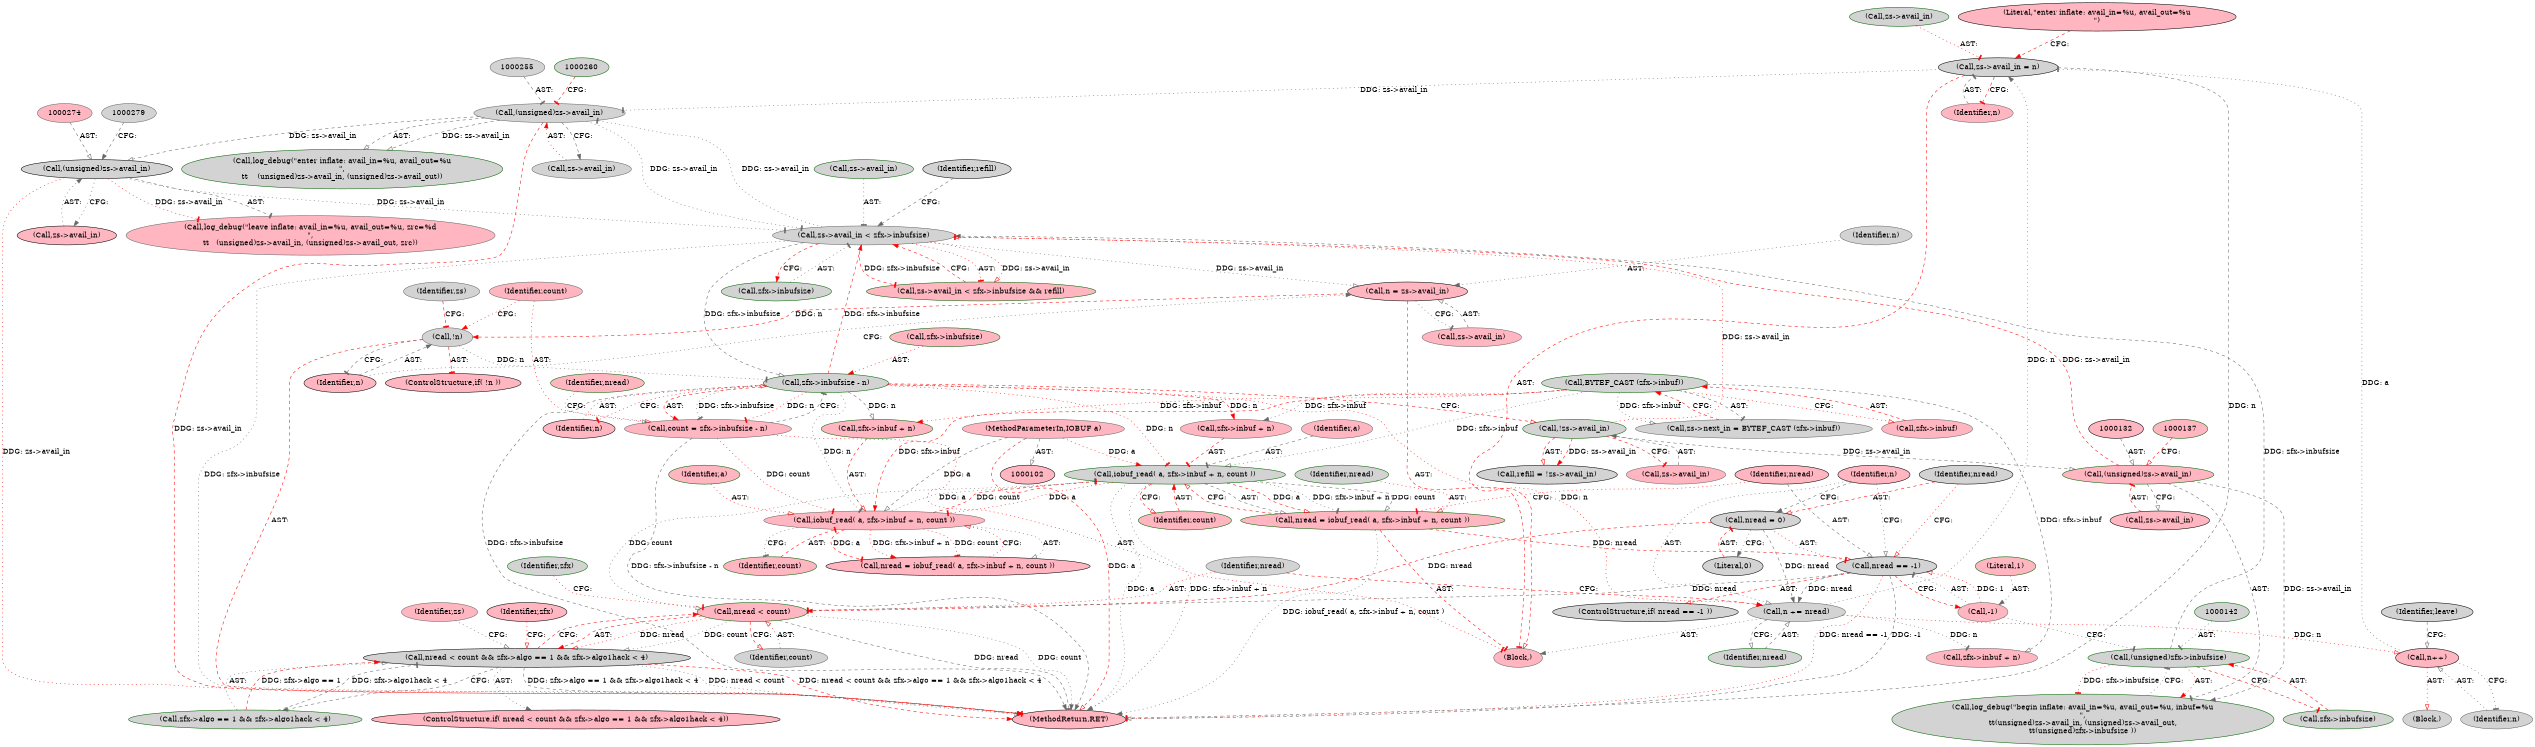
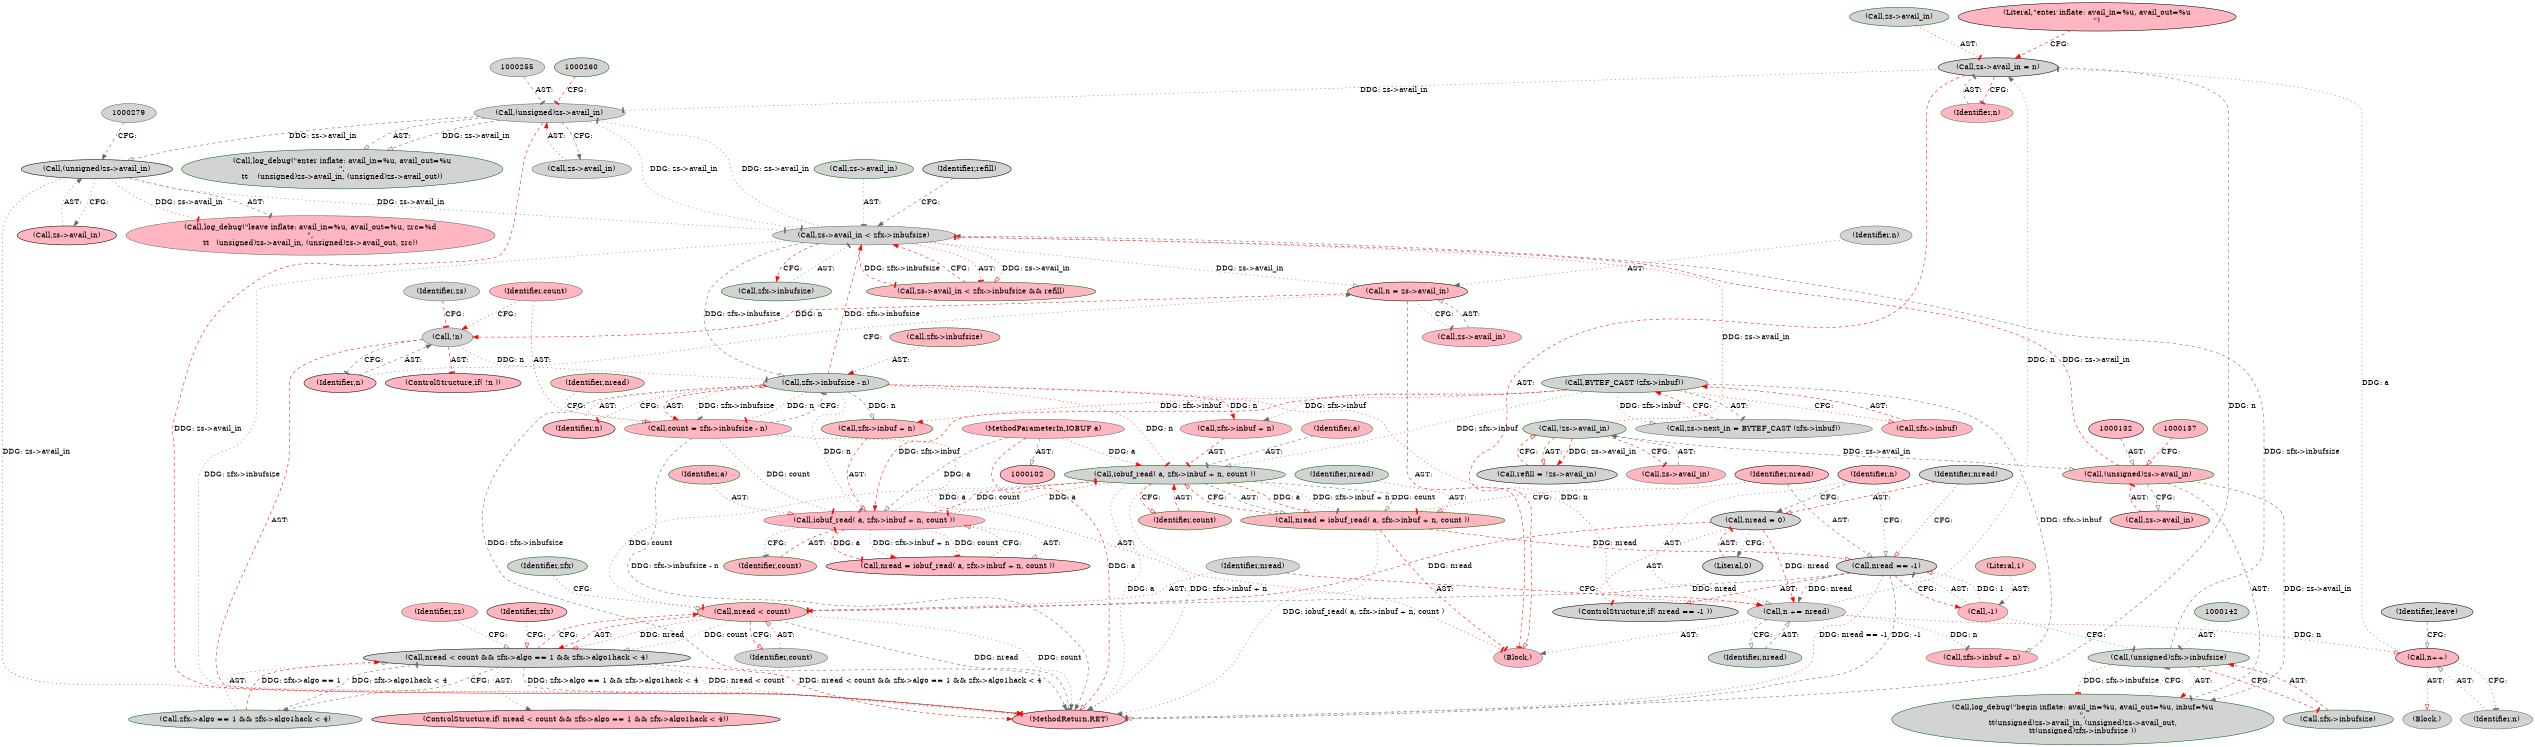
  digraph {
    node [color=gray40 fillcolor=lightpink style=filled]
    edge [arrowhead=tee color=gray40 style=dashed]
    n1 [color=darkgreen label="(Call,nread < count)"]
    n2 [color=black fillcolor=lightgrey label="(Call,nread < count && zfx->algo == 1 && zfx->algo1hack < 4)"]
    n3 [fillcolor=lightgrey label="(Identifier,count)"]
    n4 [color=black label="(MethodReturn,RET)"]
    n5 [color=black label="(ControlStructure,if( nread < count && zfx->algo == 1 && zfx->algo1hack < 4))"]
    n6 [color=darkgreen fillcolor=lightgrey label="(Call,zfx->algo == 1 && zfx->algo1hack < 4)"]
    n7 [color=black fillcolor=lightgrey label="(Call,nread = 0)"]
    n8 [fillcolor=lightgrey label="(Call,n += nread)"]
    n9 [color=black fillcolor=lightgrey label="(ControlStructure,if( nread == -1 ))"]
    n10 [color=black fillcolor=lightgrey label="(Literal,0)"]
    n11 [label="(Block,)"]
    n12 [label="(Call,zfx->inbuf + n)"]
    n13 [color=black fillcolor=lightgrey label="(Call,zs->avail_in = n)"]
    n14 [color=black label="(Call,n++)"]
    n15 [color=darkgreen fillcolor=lightgrey label="(Identifier,nread)"]
    n16 [color=black fillcolor=lightgrey label="(Call,nread == -1)"]
    n17 [label="(Call,-1)"]
    n18 [color=darkgreen fillcolor=lightgrey label="(Call,(unsigned)zfx->inbufsize)"]
    n19 [color=darkgreen label="(Call,nread = iobuf_read( a, zfx->inbuf + n, count ))"]
    n20 [color=darkgreen fillcolor=lightgrey label="(Call,iobuf_read( a, zfx->inbuf + n, count ))"]
    n21 [label="(Call,iobuf_read( a, zfx->inbuf + n, count ))"]
    n22 [color=darkgreen label="(Identifier,count)"]
    n23 [color=darkgreen label="(Identifier,count)"]
    n24 [color=black label="(Call,nread = iobuf_read( a, zfx->inbuf + n, count ))"]
    n25 [label="(MethodParameterIn,IOBUF a)"]
    1000102 [color=black]
    n27 [color=darkgreen fillcolor=lightgrey label="(Call,BYTEF_CAST (zfx->inbuf))"]
    n28 [fillcolor=lightgrey label="(Call,zs->next_in = BYTEF_CAST (zfx->inbuf))"]
    n29 [label="(Call,zfx->inbuf + n)"]
    n30 [color=darkgreen label="(Call,zfx->inbuf + n)"]
    n31 [label="(Call,zfx->inbuf)"]
    n32 [color=darkgreen fillcolor=lightgrey label="(Call,zfx->inbufsize - n)"]
    n33 [fillcolor=lightgrey label="(Call,zs->avail_in < zfx->inbufsize)"]
    n34 [label="(Call,count = zfx->inbufsize - n)"]
    n35 [color=black label="(Identifier,n)"]
    n36 [fillcolor=lightgrey label="(Call,(unsigned)zs->avail_in)"]
    n37 [color=black label="(Call,n = zs->avail_in)"]
    n38 [color=darkgreen label="(Call,zs->avail_in < zfx->inbufsize && refill)"]
    n39 [color=darkgreen fillcolor=lightgrey label="(Call,zfx->inbufsize)"]
    n40 [color=black fillcolor=lightgrey label="(Call,(unsigned)zs->avail_in)"]
    n41 [fillcolor=lightgrey label="(Call,zs->avail_in)"]
    n42 [color=darkgreen fillcolor=lightgrey label="(Call,log_debug(\"enter inflate: avail_in=%u, avail_out=%u\n\",\n\t\t    (unsigned)zs->avail_in, (unsigned)zs->avail_out))"]
    n43 [fillcolor=lightgrey label="(Call,!n)"]
    n44 [label="(Call,zs->avail_in)"]
    n45 [color=black label="(Call,zs->avail_in)"]
    n46 [label="(Call,log_debug(\"leave inflate: avail_in=%u, avail_out=%u, zrc=%d\n\",\n\t\t   (unsigned)zs->avail_in, (unsigned)zs->avail_out, zrc))"]
    n47 [label="(Identifier,n)"]
    n48 [fillcolor=lightgrey label="(Identifier,n)"]
    n49 [fillcolor=lightgrey label="(Block,)"]
    n50 [color=darkgreen label="(Call,(unsigned)zs->avail_in)"]
    n51 [color=black label="(Call,zs->avail_in)"]
    n52 [color=darkgreen fillcolor=lightgrey label="(Call,log_debug(\"begin inflate: avail_in=%u, avail_out=%u, inbuf=%u\n\",\n\t\t(unsigned)zs->avail_in, (unsigned)zs->avail_out,\n\t\t(unsigned)zfx->inbufsize ))"]
    n53 [color=darkgreen fillcolor=lightgrey label="(Call,!zs->avail_in)"]
    n54 [color=black fillcolor=lightgrey label="(Call,refill = !zs->avail_in)"]
    n55 [label="(Call,zs->avail_in)"]
    n56 [color=darkgreen fillcolor=lightgrey label="(Call,zfx->inbufsize)"]
    n57 [color=black label="(Identifier,n)"]
    n58 [color=black label="(ControlStructure,if( !n ))"]
    n59 [color=darkgreen label="(Literal,1)"]
    n60 [color=black label="(Identifier,nread)"]
    n61 [label="(Identifier,count)"]
    n62 [color=darkgreen fillcolor=lightgrey label="(Call,zs->avail_in)"]
    n63 [color=darkgreen fillcolor=lightgrey label="(Call,zs->avail_in)"]
    n64 [color=darkgreen label="(Identifier,nread)"]
    n65 [color=darkgreen fillcolor=lightgrey label="(Identifier,nread)"]
    n66 [fillcolor=lightgrey label="(Identifier,nread)"]
    n67 [color=darkgreen label="(Identifier,a)"]
    n68 [color=black fillcolor=lightgrey label="(Identifier,nread)"]
    n69 [label="(Identifier,zs)"]
    n70 [fillcolor=lightgrey label="(Identifier,n)"]
    n71 [label="(Identifier,a)"]
    n72 [color=black label="(Literal,\"enter inflate: avail_in=%u, avail_out=%u\n\")"]
    n73 [color=black label="(Identifier,zfx)"]
    n74 [color=darkgreen fillcolor=lightgrey label="(Identifier,zfx)"]
    n75 [color=black label="(Identifier,n)"]
    n76 [fillcolor=lightgrey label="(Identifier,zs)"]
    n77 [color=black fillcolor=lightgrey label="(Identifier,leave)"]
    n78 [color=black fillcolor=lightgrey label="(Identifier,refill)"]
    n79 [color=darkgreen label="(Call,zfx->inbufsize)"]
-   1000274
    1000279 [fillcolor=lightgrey]
    1000255 [fillcolor=lightgrey]
    1000260 [color=darkgreen fillcolor=lightgrey]
    1000132 [color=black]
    1000137 [color=darkgreen]
    1000142 [color=darkgreen fillcolor=lightgrey]
    n1 -> n2 [arrowhead=normal color=red label="AST: "]
    n1 -> n2 [arrowhead=onormal color=red label="DDG: nread" style=dotted]
    n1 -> n2 [arrowhead=onormal label="DDG: count" style=dotted]
    n1 -> n3 [arrowhead=onormal color=red label="CFG: "]
    n1 -> n4 [label="DDG: nread"]
    n1 -> n4 [arrowhead=normal label="DDG: count" style=dotted]
    n2 -> n1 [arrowhead=normal color=red label="CFG: "]
    n2 -> n4 [arrowhead=normal color=red label="DDG: nread < count && zfx->algo == 1 && zfx->algo1hack < 4"]
    n2 -> n4 [arrowhead=normal label="DDG: zfx->algo == 1 && zfx->algo1hack < 4"]
    n2 -> n4 [arrowhead=onormal label="DDG: nread < count" style=dotted]
    n2 -> n5 [arrowhead=normal label="AST: " style=dotted]
    n2 -> n6 [arrowhead=normal label="CFG: "]
    n3 -> n1 [arrowhead=onormal color=red label="AST: " style=dotted]
    n6 -> n2 [arrowhead=onormal label="AST: " style=dotted]
    n6 -> n2 [arrowhead=normal color=red label="DDG: zfx->algo == 1"]
    n6 -> n2 [label="DDG: zfx->algo1hack < 4"]
    n7 -> n1 [arrowhead=normal color=red label="DDG: nread"]
-   n7 -> n8 [arrowhead=normal label="DDG: nread"]
-   n7 -> n16 [color=red label="AST: " style=dotted]
+   n7 -> n8 [arrowhead=normal color=red label="DDG: nread"]
+   n7 -> n9 [color=red label="AST: " style=dotted]
    n7 -> n10 [arrowhead=normal label="CFG: " style=dotted]
    n8 -> n11 [arrowhead=normal label="AST: " style=dotted]
    n8 -> n12 [label="DDG: n" style=dotted]
    n8 -> n13 [arrowhead=normal label="DDG: n" style=dotted]
    n8 -> n14 [arrowhead=onormal color=red label="DDG: n" style=dotted]
    n8 -> n15 [arrowhead=onormal label="CFG: "]
    n10 -> n7 [color=red label="AST: "]
    n13 -> n4 [label="DDG: n"]
    n13 -> n11 [arrowhead=onormal color=red label="AST: "]
    n13 -> n36 [label="DDG: zs->avail_in" style=dotted]
    n13 -> n47 [color=red label="CFG: "]
    n14 -> n13 [label="DDG: a" style=dotted]
    n14 -> n48 [label="CFG: " style=dotted]
    n14 -> n49 [arrowhead=onormal color=red label="AST: " style=dotted]
    n15 -> n8 [arrowhead=onormal label="AST: "]
    n16 -> n1 [label="DDG: nread"]
    n16 -> n4 [color=red label="DDG: nread == -1" style=dotted]
    n16 -> n4 [arrowhead=onormal label="DDG: -1"]
    n16 -> n8 [arrowhead=normal label="DDG: nread"]
    n16 -> n9 [arrowhead=onormal color=red label="AST: "]
    n16 -> n17 [arrowhead=normal color=red label="CFG: "]
    n17 -> n16 [label="AST: " style=dotted]
    n17 -> n16 [arrowhead=onormal color=red label="DDG: 1" style=dotted]
    n17 -> n18 [label="CFG: " style=dotted]
    n18 -> n33 [arrowhead=normal label="DDG: zfx->inbufsize"]
    n18 -> n52 [arrowhead=normal color=red label="AST: " style=dotted]
    n18 -> n52 [color=red label="DDG: zfx->inbufsize" style=dotted]
    n18 -> n56 [color=red label="CFG: "]
    n19 -> n4 [arrowhead=normal label="DDG: iobuf_read( a, zfx->inbuf + n, count )" style=dotted]
    n19 -> n11 [color=red label="AST: "]
    n19 -> n16 [arrowhead=onormal color=red label="DDG: nread"]
    n19 -> n20 [arrowhead=onormal color=red label="CFG: "]
    n20 -> n1 [arrowhead=onormal label="DDG: count" style=dotted]
    n20 -> n4 [arrowhead=onormal label="DDG: a" style=dotted]
    n20 -> n4 [arrowhead=normal label="DDG: zfx->inbuf + n" style=dotted]
    n20 -> n19 [arrowhead=onormal label="AST: "]
    n20 -> n19 [arrowhead=onormal color=red label="DDG: a"]
    n20 -> n19 [label="DDG: zfx->inbuf + n" style=dotted]
    n20 -> n19 [arrowhead=onormal label="DDG: count"]
    n20 -> n21 [color=red label="DDG: a" style=dotted]
    n20 -> n22 [arrowhead=onormal color=red label="CFG: "]
    n21 -> n20 [label="DDG: a" style=dotted]
    n21 -> n20 [color=red label="DDG: count"]
    n21 -> n23 [label="CFG: " style=dotted]
    n21 -> n24 [arrowhead=onormal label="AST: " style=dotted]
    n21 -> n24 [color=red label="DDG: a"]
    n21 -> n24 [arrowhead=normal color=red label="DDG: zfx->inbuf + n" style=dotted]
    n21 -> n24 [color=red label="DDG: count" style=dotted]
    n22 -> n20 [arrowhead=normal color=red label="AST: "]
    n23 -> n21 [color=red label="AST: "]
    n24 -> n21 [arrowhead=onormal color=red label="CFG: " style=dotted]
    n25 -> n4 [arrowhead=onormal color=red label="DDG: a"]
    n25 -> n20 [arrowhead=normal color=red label="DDG: a" style=dotted]
    n25 -> n21 [arrowhead=onormal label="DDG: a"]
    n25 -> 1000102 [arrowhead=onormal label="AST: "]
    n27 -> n12 [arrowhead=onormal label="DDG: zfx->inbuf"]
    n27 -> n20 [arrowhead=onormal label="DDG: zfx->inbuf" style=dotted]
    n27 -> n21 [arrowhead=normal color=red label="DDG: zfx->inbuf"]
    n27 -> n28 [label="AST: "]
    n27 -> n28 [arrowhead=onormal label="DDG: zfx->inbuf" style=dotted]
    n27 -> n29 [arrowhead=normal label="DDG: zfx->inbuf" style=dotted]
    n27 -> n30 [arrowhead=normal color=red label="DDG: zfx->inbuf" style=dotted]
    n27 -> n31 [arrowhead=onormal color=red label="CFG: " style=dotted]
    n28 -> n27 [arrowhead=normal color=red label="CFG: "]
    n29 -> n20 [color=red label="AST: "]
    n30 -> n21 [arrowhead=onormal color=red label="AST: "]
    n31 -> n27 [arrowhead=normal color=red label="AST: "]
    n32 -> n4 [arrowhead=normal label="DDG: zfx->inbufsize"]
    n32 -> n8 [arrowhead=normal color=red label="DDG: n" style=dotted]
    n32 -> n20 [color=red label="DDG: n" style=dotted]
    n32 -> n21 [label="DDG: n" style=dotted]
    n32 -> n29 [arrowhead=normal color=red label="DDG: n"]
    n32 -> n30 [arrowhead=onormal label="DDG: n"]
    n32 -> n33 [arrowhead=normal color=red label="DDG: zfx->inbufsize"]
    n32 -> n34 [arrowhead=normal color=red label="AST: "]
    n32 -> n34 [label="DDG: zfx->inbufsize" style=dotted]
    n32 -> n34 [color=red label="DDG: n" style=dotted]
    n32 -> n35 [color=red label="CFG: " style=dotted]
    n33 -> n4 [arrowhead=normal label="DDG: zfx->inbufsize" style=dotted]
    n33 -> n32 [arrowhead=onormal label="DDG: zfx->inbufsize"]
    n33 -> n36 [label="DDG: zs->avail_in" style=dotted]
    n33 -> n37 [arrowhead=onormal label="DDG: zs->avail_in" style=dotted]
    n33 -> n38 [color=red label="AST: " style=dotted]
    n33 -> n38 [arrowhead=onormal color=red label="DDG: zs->avail_in" style=dotted]
    n33 -> n38 [color=red label="DDG: zfx->inbufsize"]
    n33 -> n39 [arrowhead=normal color=red label="CFG: "]
    n34 -> n4 [arrowhead=normal label="DDG: zfx->inbufsize - n"]
    n34 -> n11 [color=red label="AST: " style=dotted]
    n34 -> n21 [color=red label="DDG: count" style=dotted]
    n34 -> n32 [label="CFG: "]
    n35 -> n32 [arrowhead=onormal color=red label="AST: " style=dotted]
    n36 -> n4 [color=red label="DDG: zs->avail_in"]
    n36 -> n33 [label="DDG: zs->avail_in" style=dotted]
    n36 -> n40 [arrowhead=onormal label="DDG: zs->avail_in"]
    n36 -> n41 [arrowhead=normal label="CFG: "]
    n36 -> n42 [arrowhead=onormal label="AST: "]
    n36 -> n42 [arrowhead=onormal label="DDG: zs->avail_in"]
    n37 -> n11 [color=red label="AST: "]
    n37 -> n43 [arrowhead=normal color=red label="DDG: n"]
    n37 -> n44 [label="CFG: " style=dotted]
    n38 -> n33 [arrowhead=normal color=red label="CFG: "]
    n39 -> n33 [label="AST: " style=dotted]
    n40 -> n4 [arrowhead=normal color=red label="DDG: zs->avail_in" style=dotted]
    n40 -> n33 [label="DDG: zs->avail_in" style=dotted]
    n40 -> n45 [arrowhead=normal label="CFG: " style=dotted]
    n40 -> n46 [label="AST: "]
    n40 -> n46 [color=red label="DDG: zs->avail_in" style=dotted]
    n41 -> n36 [arrowhead=normal color=red label="AST: " style=dotted]
    n43 -> n4 [arrowhead=normal color=red label="AST: "]
    n43 -> n32 [label="DDG: n" style=dotted]
    n43 -> n57 [label="CFG: "]
    n43 -> n58 [color=red label="AST: "]
    n44 -> n37 [arrowhead=onormal label="AST: "]
    n45 -> n40 [arrowhead=normal label="AST: " style=dotted]
    n47 -> n13 [label="AST: "]
    n48 -> n14 [arrowhead=onormal label="AST: " style=dotted]
    n50 -> n33 [arrowhead=onormal color=red label="DDG: zs->avail_in"]
    n50 -> n51 [arrowhead=onormal label="CFG: "]
    n50 -> n52 [label="AST: "]
    n50 -> n52 [arrowhead=normal label="DDG: zs->avail_in"]
    n51 -> n50 [color=red label="AST: "]
    n52 -> n18 [label="CFG: " style=dotted]
    n53 -> n33 [color=red label="DDG: zs->avail_in" style=dotted]
    n53 -> n50 [arrowhead=onormal label="DDG: zs->avail_in"]
    n53 -> n54 [arrowhead=onormal color=red label="AST: "]
    n53 -> n54 [arrowhead=normal color=red label="DDG: zs->avail_in"]
    n53 -> n55 [color=red label="CFG: "]
-   n32 -> n53 [arrowhead=onormal color=red label="CFG: "]
+   n54 -> n53 [arrowhead=onormal color=red label="CFG: "]
    n55 -> n53 [arrowhead=normal label="AST: "]
    n56 -> n18 [arrowhead=normal color=red label="AST: "]
    n57 -> n37 [arrowhead=normal label="CFG: " style=dotted]
    n57 -> n43 [arrowhead=normal label="AST: "]
    n59 -> n17 [arrowhead=normal label="AST: " style=dotted]
    n60 -> n16 [arrowhead=onormal label="AST: "]
    n60 -> n19 [color=red label="CFG: " style=dotted]
    n61 -> n34 [arrowhead=onormal color=red label="AST: " style=dotted]
    n61 -> n43 [arrowhead=normal color=red label="CFG: " style=dotted]
    n62 -> n13 [color=red label="AST: " style=dotted]
    n63 -> n33 [label="AST: " style=dotted]
    n64 -> n34 [arrowhead=onormal label="CFG: " style=dotted]
    n65 -> n19 [arrowhead=onormal color=red label="AST: " style=dotted]
    n66 -> n1 [color=red label="AST: " style=dotted]
    n66 -> n8 [arrowhead=normal color=red label="CFG: "]
    n67 -> n21 [arrowhead=onormal color=red label="AST: " style=dotted]
    n68 -> n7 [arrowhead=onormal color=red label="AST: "]
    n68 -> n16 [arrowhead=onormal color=red label="CFG: " style=dotted]
    n69 -> n2 [arrowhead=onormal label="CFG: " style=dotted]
    n70 -> n37 [arrowhead=normal label="AST: " style=dotted]
    n71 -> n20 [label="AST: "]
    n72 -> n13 [arrowhead=normal color=red label="CFG: "]
    n73 -> n2 [arrowhead=onormal color=red label="CFG: " style=dotted]
    n74 -> n1 [color=red label="CFG: " style=dotted]
    n75 -> n7 [arrowhead=normal label="CFG: "]
    n75 -> n8 [arrowhead=onormal label="AST: " style=dotted]
    n75 -> n16 [arrowhead=onormal label="CFG: " style=dotted]
    n76 -> n43 [color=red label="CFG: "]
    n77 -> n14 [arrowhead=onormal label="CFG: "]
    n78 -> n33 [arrowhead=normal label="CFG: "]
    n79 -> n32 [arrowhead=normal color=red label="AST: " style=dotted]
-   1000274 -> n40 [arrowhead=onormal label="AST: "]
    1000279 -> n40 [arrowhead=normal label="CFG: "]
    1000255 -> n36 [label="AST: "]
    1000260 -> n36 [color=red label="CFG: "]
    1000132 -> n50 [arrowhead=onormal label="AST: "]
    1000137 -> n50 [arrowhead=onormal color=red label="CFG: "]
    1000142 -> n18 [label="AST: " style=dotted]
  }
